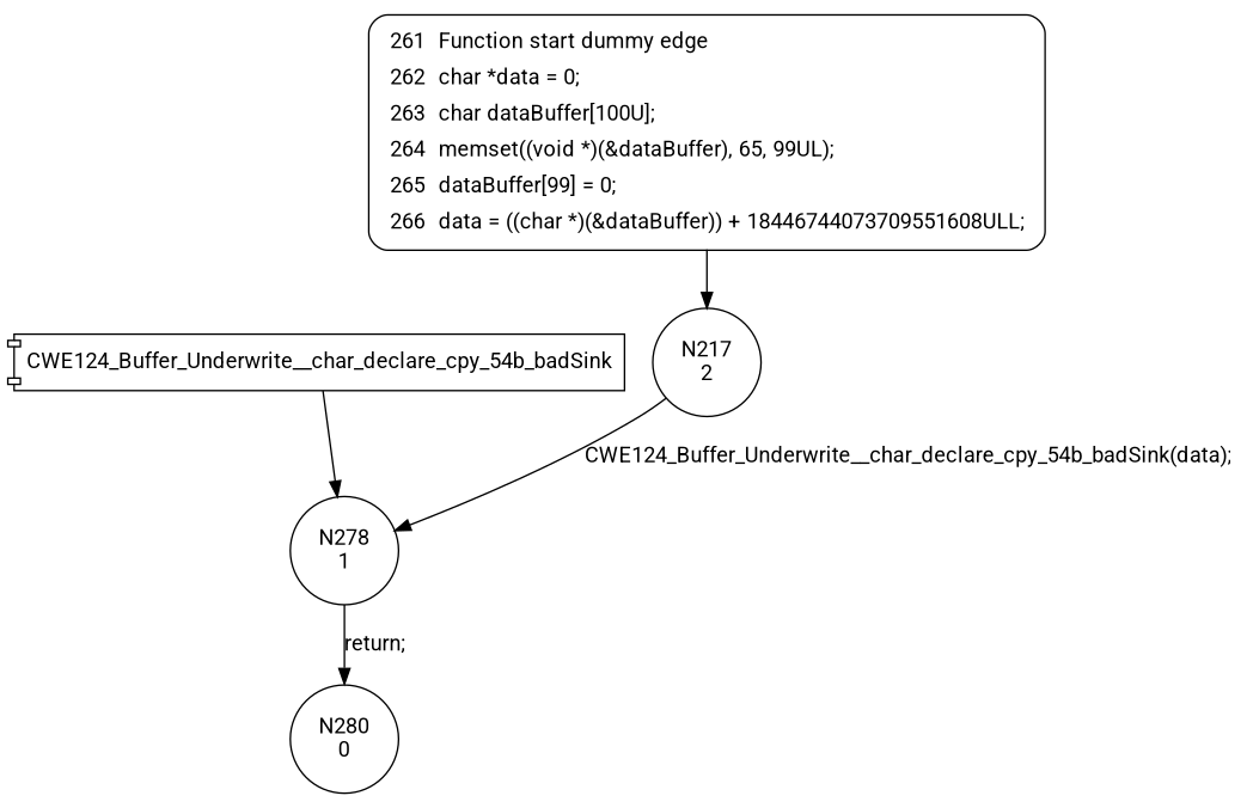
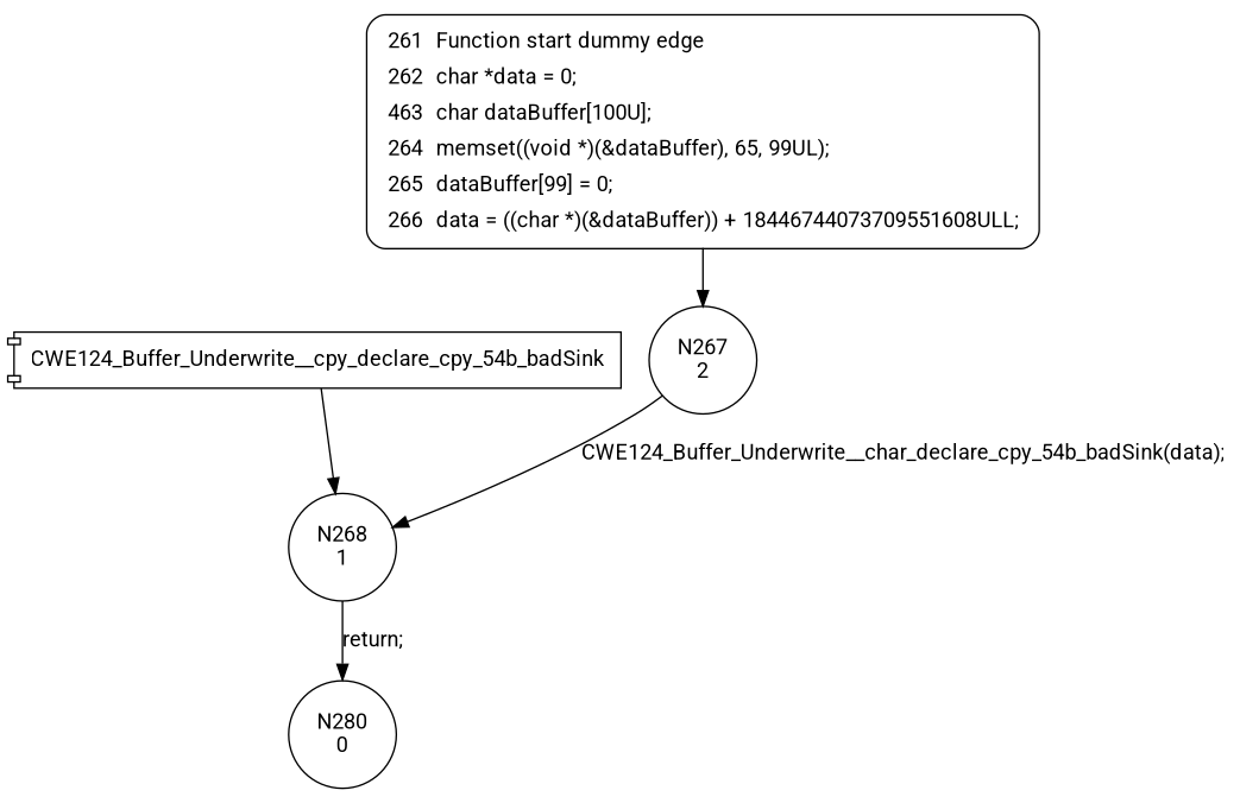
  digraph {
    fontname=Roboto
    node [fontname=Roboto shape=circle]
    edge [fontname=Roboto]
-   n1 [label="N217\n2"]
-   n2 [label="N278\n1"]
-   n3 [label=CWE124_Buffer_Underwrite__char_declare_cpy_54b_badSink shape=component]
+   n1 [label="N267\n2"]
+   n2 [label="N268\n1"]
+   n3 [label=CWE124_Buffer_Underwrite__cpy_declare_cpy_54b_badSink shape=component]
    n4 [label="N280\n0"]
-   n5 [fillcolor=white label=<<table border="0" cellborder="0" cellpadding="3" bgcolor="white"><tr><td align="right">261</td><td align="left">Function start dummy edge</td></tr><tr><td align="right">262</td><td align="left">char *data = 0;</td></tr><tr><td align="right">263</td><td align="left">char dataBuffer[100U];</td></tr><tr><td align="right">264</td><td align="left">memset((void *)(&amp;dataBuffer), 65, 99UL);</td></tr><tr><td align="right">265</td><td align="left">dataBuffer[99] = 0;</td></tr><tr><td align="right">266</td><td align="left">data = ((char *)(&amp;dataBuffer)) + 18446744073709551608ULL;</td></tr></table>> penwidth=1 shape=Mrecord style="filled,bold"]
+   n5 [fillcolor=white label=<<table border="0" cellborder="0" cellpadding="3" bgcolor="white"><tr><td align="right">261</td><td align="left">Function start dummy edge</td></tr><tr><td align="right">262</td><td align="left">char *data = 0;</td></tr><tr><td align="right">463</td><td align="left">char dataBuffer[100U];</td></tr><tr><td align="right">264</td><td align="left">memset((void *)(&amp;dataBuffer), 65, 99UL);</td></tr><tr><td align="right">265</td><td align="left">dataBuffer[99] = 0;</td></tr><tr><td align="right">266</td><td align="left">data = ((char *)(&amp;dataBuffer)) + 18446744073709551608ULL;</td></tr></table>> penwidth=1 shape=Mrecord style="filled,bold"]
    n1 -> n2 [label="CWE124_Buffer_Underwrite__char_declare_cpy_54b_badSink(data);"]
    n2 -> n4 [label="return;"]
    n3 -> n2
    n5 -> n1
  }
